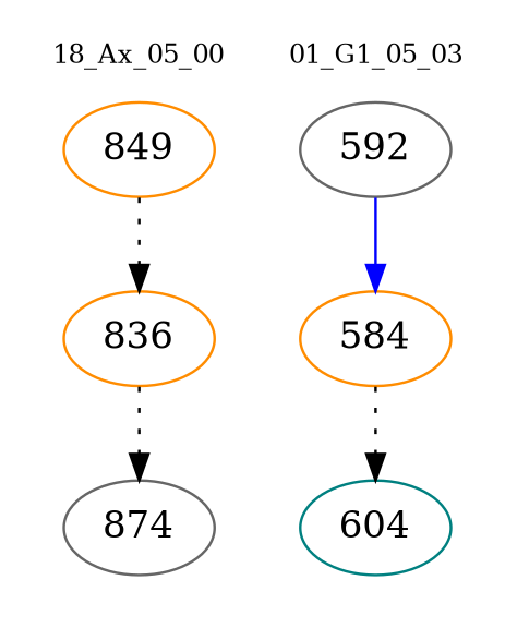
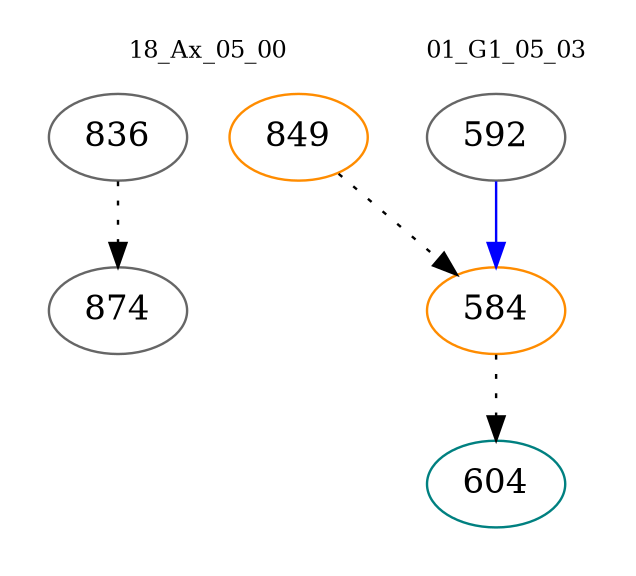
  digraph {
    node [color=gray40]
    edge [color=black style=dotted]
    n1 [color=darkorange label=849]
-   n2 [color=darkorange label=836]
+   n2 [label=836]
    n3 [label=874]
    n4 [label=592]
    n5 [color=darkorange label=584]
    n6 [color=teal label=604]
    subgraph cluster_1 {
      color=white
      fontsize=10
      label="18_Ax_05_00"
      n1
      n2
      n3
    }
    subgraph cluster_2 {
      color=white
      fontsize=10
      label="01_G1_05_03"
      n4
      n5
      n6
    }
-   n1 -> n2
+   n1 -> n5
    n2 -> n3
    n4 -> n5 [color=blue style=solid]
    n5 -> n6
  }
